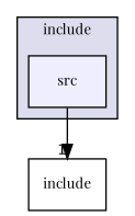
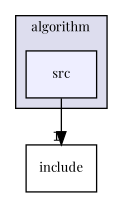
  digraph {
    compound=true
    fontname="Playfair Display"
    node [fontname="Playfair Display" fontsize=10 shape=box]
    n1 [fillcolor="#eeeeff" label=src pencolor=black style=filled]
    n2 [label=include]
    subgraph cluster_1 {
      bgcolor="#ddddee"
      fontsize=10
-     label=include
+     label=algorithm
      pencolor=black
      n1
    }
    n1 -> n2 [headlabel=1 labeldistance=1.5 labelfontname=Helvetica labelfontsize=10 fontname="Playfair Display"]
  }
